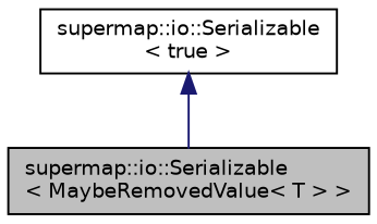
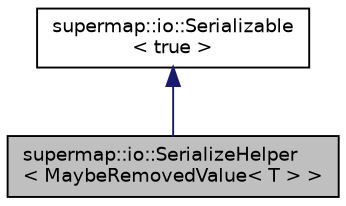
  digraph {
    node [color=black fontname=Helvetica fontsize=10 shape=record style=filled]
-   n1 [fillcolor=grey75 fontcolor=black height=0.2 label="supermap::io::Serializable\l\< MaybeRemovedValue\< T \> \>" width=0.4]
+   n1 [fillcolor=grey75 fontcolor=black height=0.2 label="supermap::io::SerializeHelper\l\< MaybeRemovedValue\< T \> \>" width=0.4]
    n2 [fillcolor=white height=0.2 label="supermap::io::Serializable\l\< true \>" width=0.4]
    n2 -> n1 [color=midnightblue dir=back fontname=Helvetica fontsize=10 labelfontname=Helvetica labelfontsize=10 style=solid]
  }
